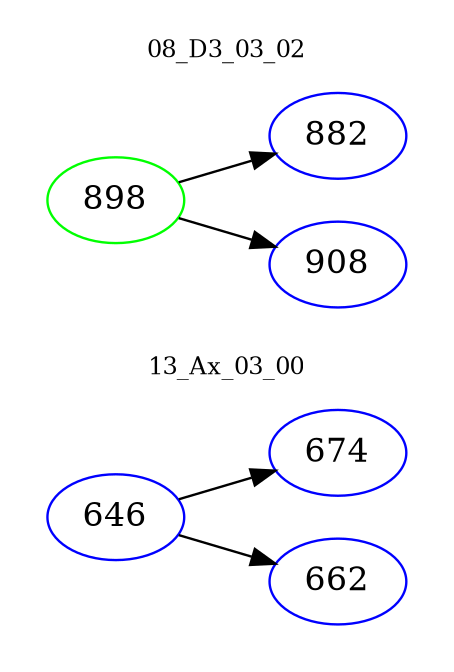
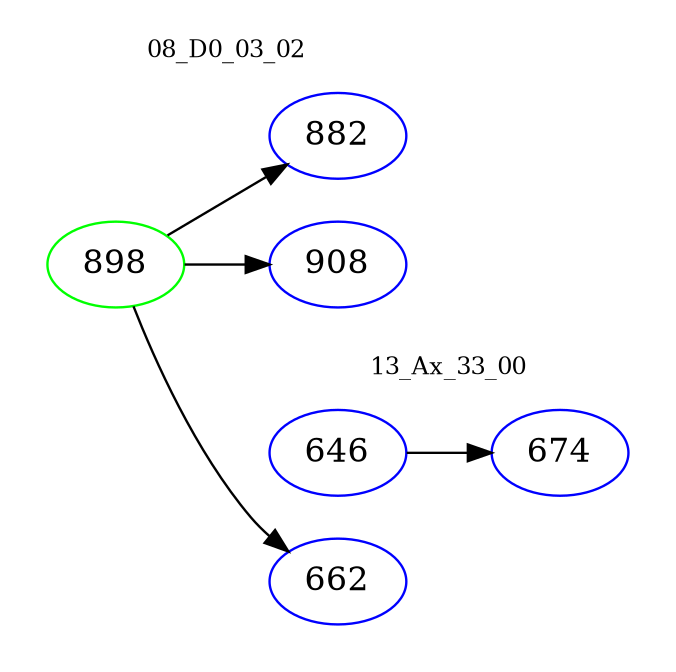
  digraph {
    rankdir=LR
    node [color=blue]
    edge [color=black]
    n1 [label=646]
    n2 [label=662]
    n3 [label=674]
    n4 [color=green label=898]
    n5 [label=908]
    n6 [label=882]
    subgraph cluster_1 {
      color=white
      fontsize=10
-     label="13_Ax_03_00"
+     label="13_Ax_33_00"
      n1
      n2
      n3
    }
    subgraph cluster_2 {
      color=white
      fontsize=10
-     label="08_D3_03_02"
+     label="08_D0_03_02"
      n4
      n5
      n6
    }
-   n1 -> n2
+   n4 -> n2
    n1 -> n3
    n4 -> n5
    n4 -> n6
  }
